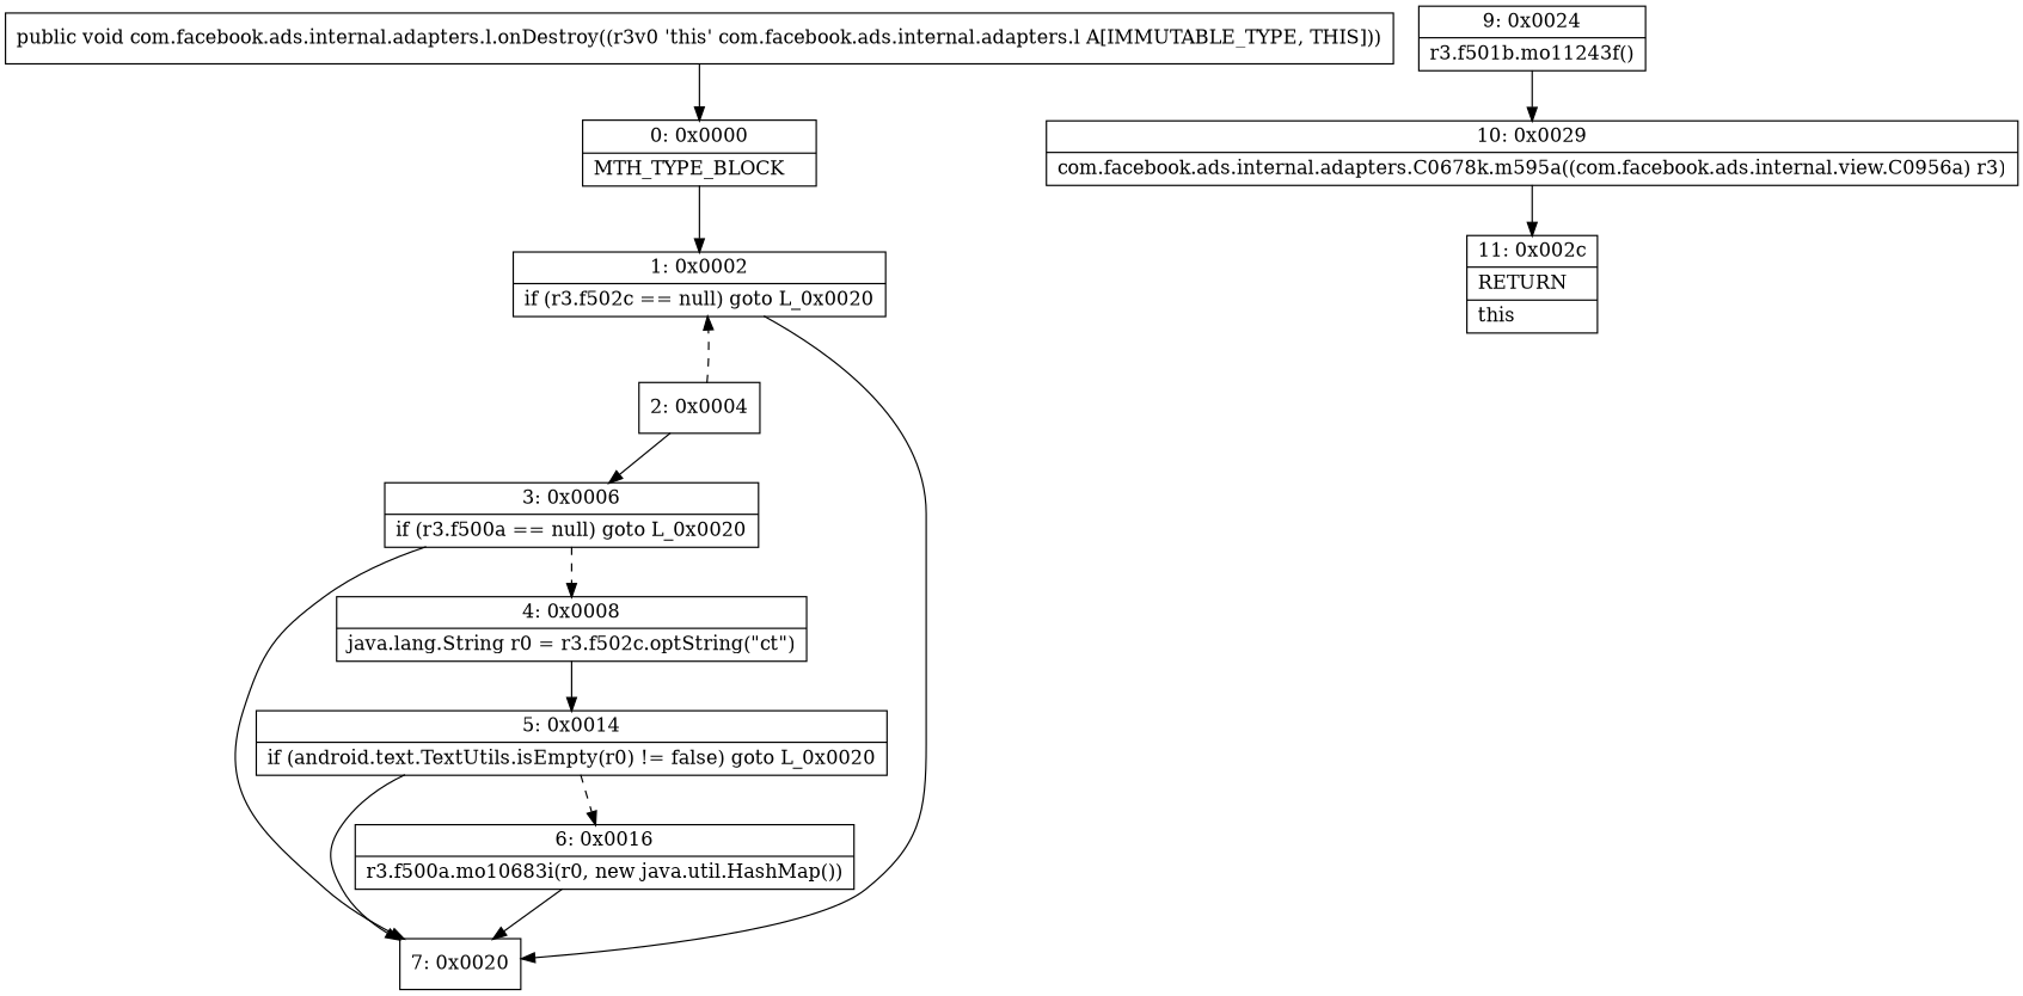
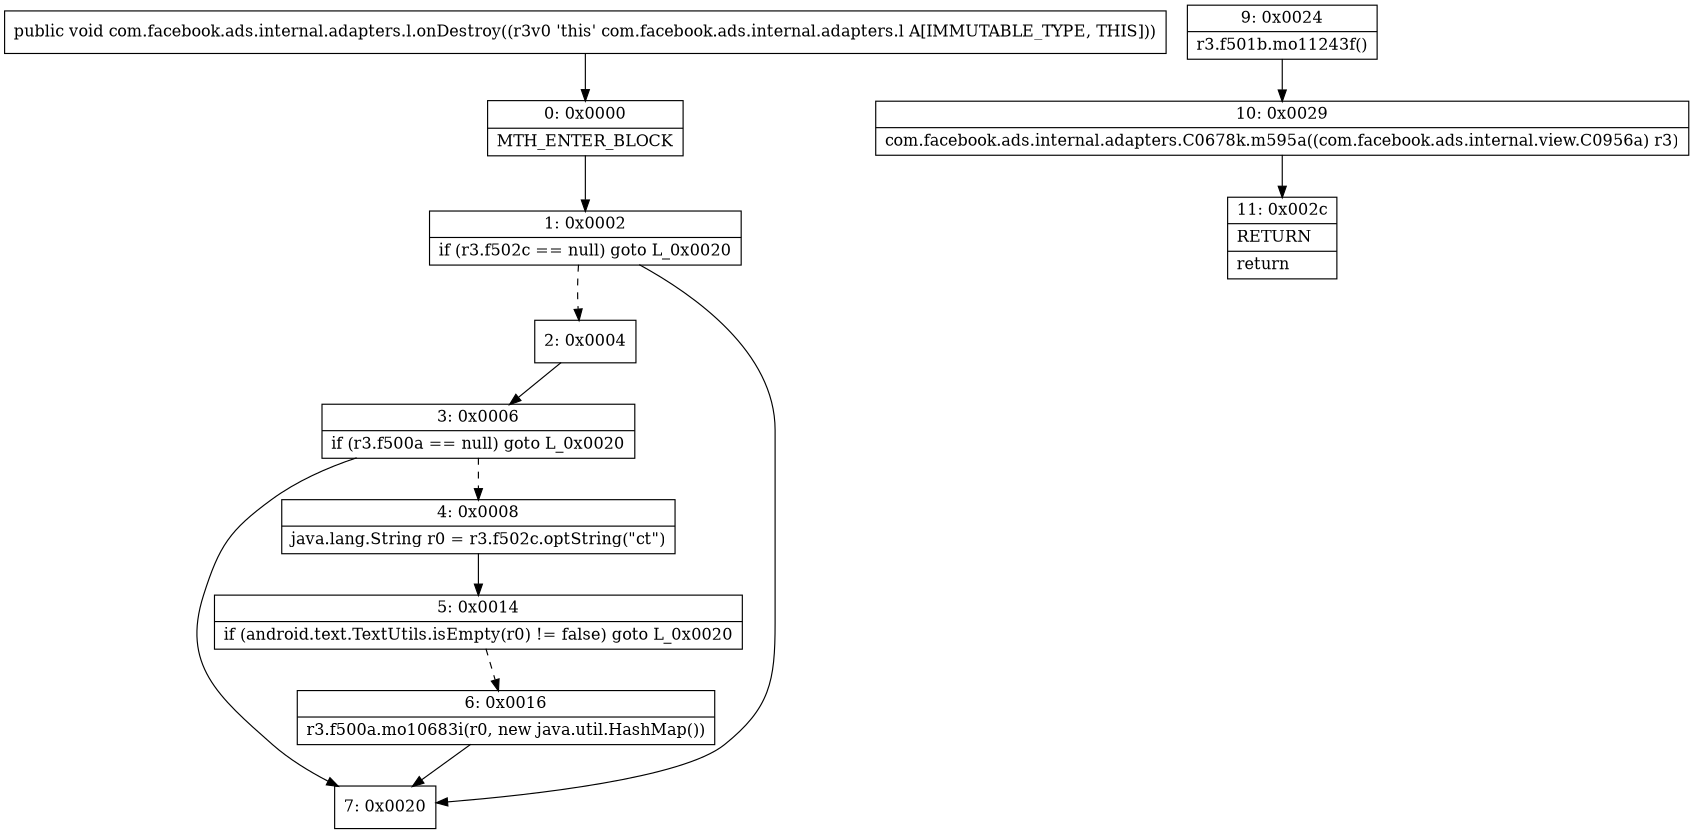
  digraph {
    node [shape=record]
-   n1 [label="{0\:\ 0x0000|MTH_TYPE_BLOCK\l}"]
+   n1 [label="{0\:\ 0x0000|MTH_ENTER_BLOCK\l}"]
    n2 [label="{1\:\ 0x0002|if (r3.f502c == null) goto L_0x0020\l}"]
    n3 [label="{2\:\ 0x0004}"]
    n4 [label="{7\:\ 0x0020}"]
    n5 [label="{3\:\ 0x0006|if (r3.f500a == null) goto L_0x0020\l}"]
    n6 [label="{4\:\ 0x0008|java.lang.String r0 = r3.f502c.optString(\"ct\")\l}"]
    n7 [label="{5\:\ 0x0014|if (android.text.TextUtils.isEmpty(r0) != false) goto L_0x0020\l}"]
    n8 [label="{6\:\ 0x0016|r3.f500a.mo10683i(r0, new java.util.HashMap())\l}"]
    n9 [label="{9\:\ 0x0024|r3.f501b.mo11243f()\l}"]
    n10 [label="{10\:\ 0x0029|com.facebook.ads.internal.adapters.C0678k.m595a((com.facebook.ads.internal.view.C0956a) r3)\l}"]
-   n11 [label="{11\:\ 0x002c|RETURN\l|this\l}"]
+   n11 [label="{11\:\ 0x002c|RETURN\l|return\l}"]
    n12 [label="{public void com.facebook.ads.internal.adapters.l.onDestroy((r3v0 'this' com.facebook.ads.internal.adapters.l A[IMMUTABLE_TYPE, THIS])) }"]
    n1 -> n2
-   n3 -> n2 [style=dashed]
+   n2 -> n3 [style=dashed]
    n2 -> n4
    n3 -> n5
    n5 -> n4
    n5 -> n6 [style=dashed]
    n6 -> n7
-   n7 -> n4
    n7 -> n8 [style=dashed]
    n8 -> n4
    n9 -> n10
    n10 -> n11
    n12 -> n1
  }
